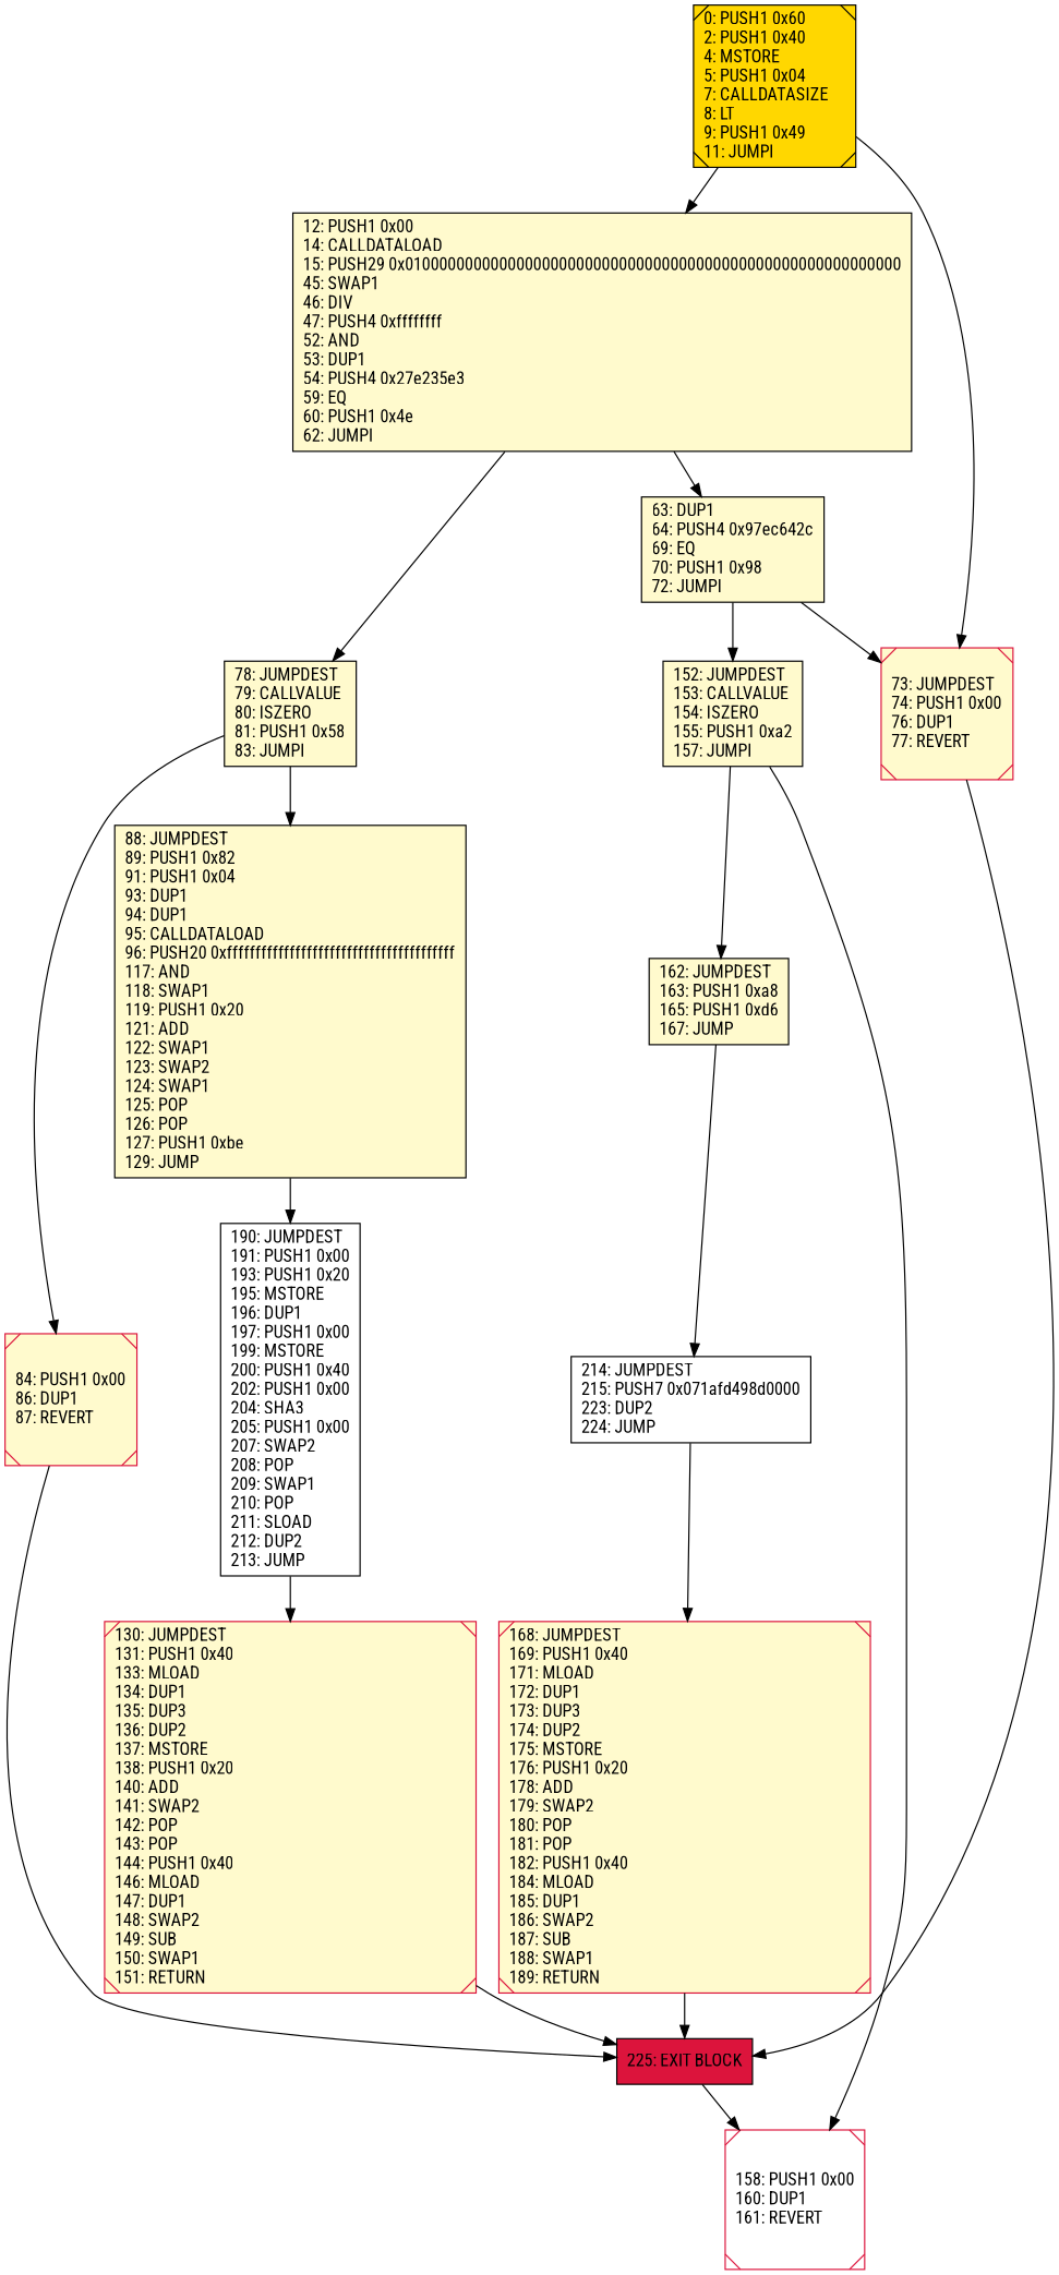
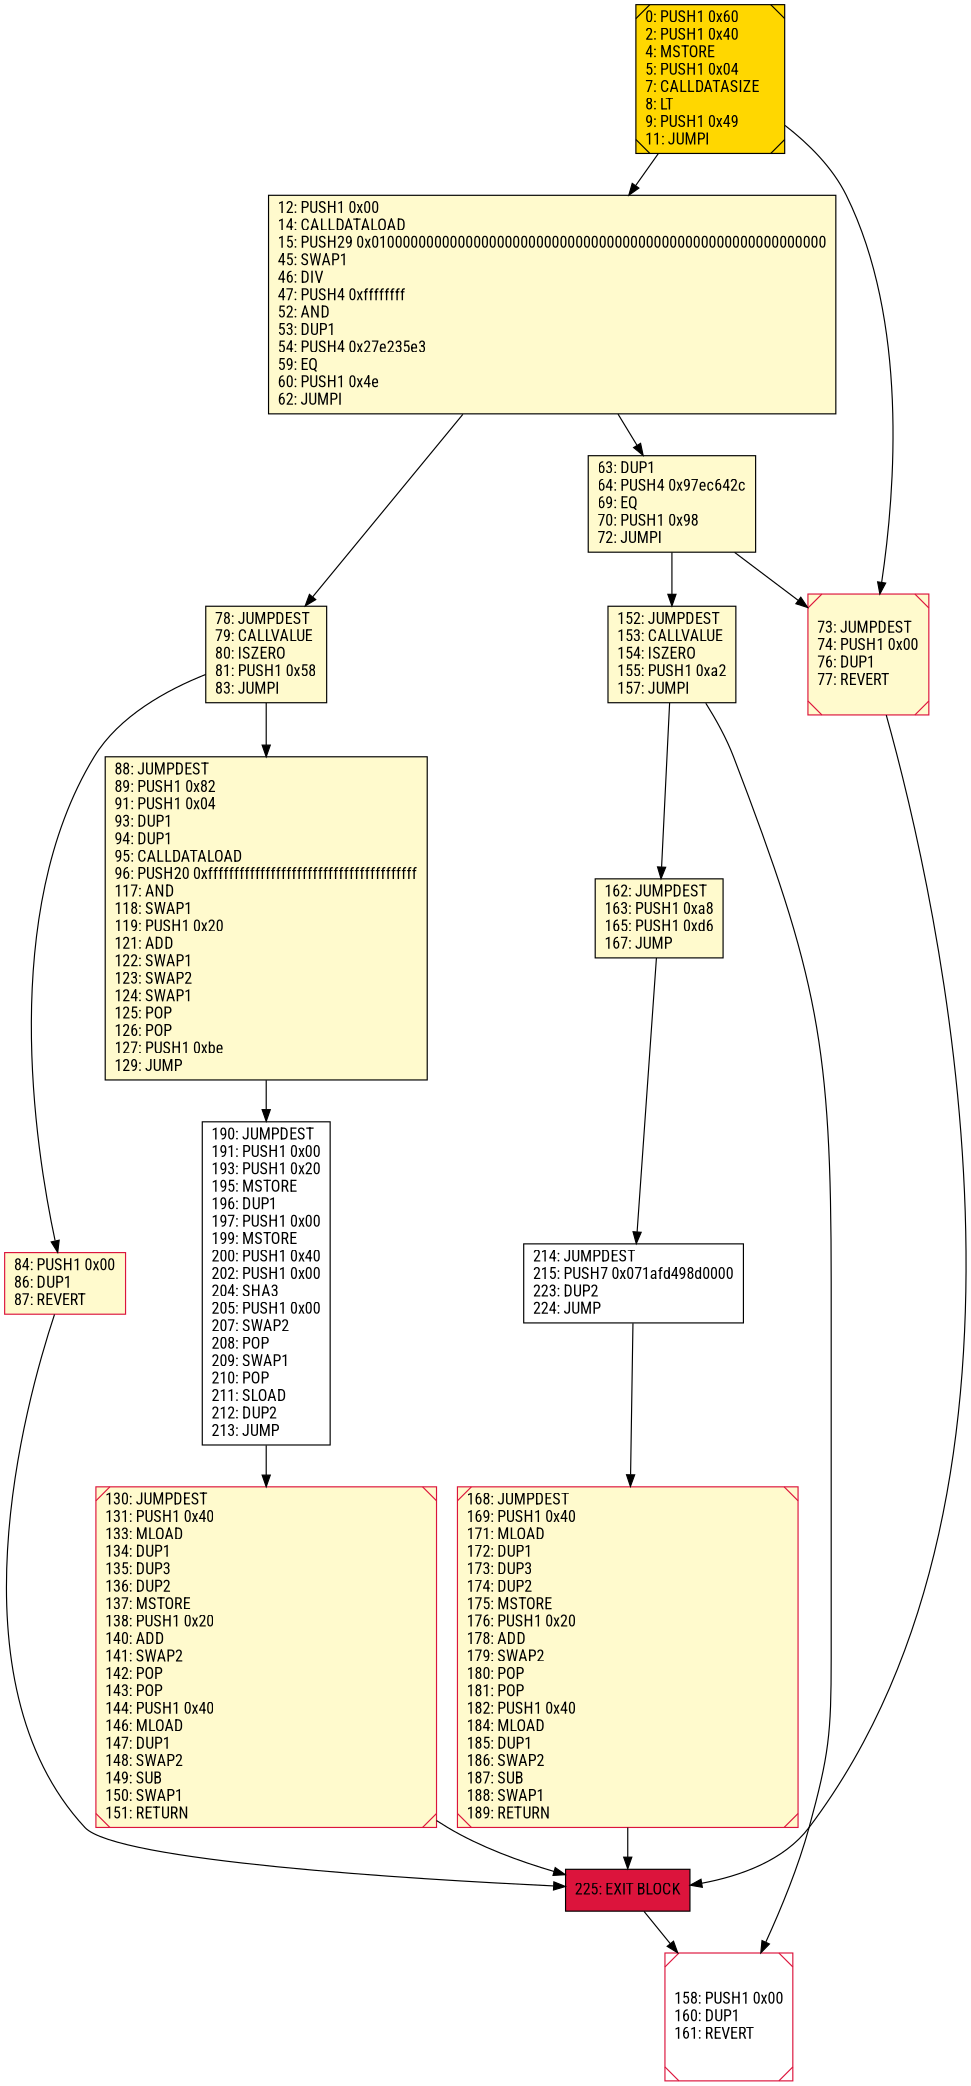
  digraph {
    fontname="Roboto Condensed"
    rankdir=UD
    node [color=black fillcolor=lemonchiffon fontcolor=black fontname="Roboto Condensed" shape=box style=filled]
    edge [fontname="Roboto Condensed"]
    n1 [fillcolor=crimson label="225: EXIT BLOCK\l"]
    n2 [color=crimson fillcolor=white label="158: PUSH1 0x00\l160: DUP1\l161: REVERT\l" shape=Msquare]
    n3 [label="162: JUMPDEST\l163: PUSH1 0xa8\l165: PUSH1 0xd6\l167: JUMP\l"]
    n4 [fillcolor=white label="214: JUMPDEST\l215: PUSH7 0x071afd498d0000\l223: DUP2\l224: JUMP\l"]
    n5 [color=crimson label="168: JUMPDEST\l169: PUSH1 0x40\l171: MLOAD\l172: DUP1\l173: DUP3\l174: DUP2\l175: MSTORE\l176: PUSH1 0x20\l178: ADD\l179: SWAP2\l180: POP\l181: POP\l182: PUSH1 0x40\l184: MLOAD\l185: DUP1\l186: SWAP2\l187: SUB\l188: SWAP1\l189: RETURN\l" shape=Msquare]
    n6 [fillcolor=white label="190: JUMPDEST\l191: PUSH1 0x00\l193: PUSH1 0x20\l195: MSTORE\l196: DUP1\l197: PUSH1 0x00\l199: MSTORE\l200: PUSH1 0x40\l202: PUSH1 0x00\l204: SHA3\l205: PUSH1 0x00\l207: SWAP2\l208: POP\l209: SWAP1\l210: POP\l211: SLOAD\l212: DUP2\l213: JUMP\l"]
    n7 [color=crimson label="130: JUMPDEST\l131: PUSH1 0x40\l133: MLOAD\l134: DUP1\l135: DUP3\l136: DUP2\l137: MSTORE\l138: PUSH1 0x20\l140: ADD\l141: SWAP2\l142: POP\l143: POP\l144: PUSH1 0x40\l146: MLOAD\l147: DUP1\l148: SWAP2\l149: SUB\l150: SWAP1\l151: RETURN\l" shape=Msquare]
    n8 [label="12: PUSH1 0x00\l14: CALLDATALOAD\l15: PUSH29 0x0100000000000000000000000000000000000000000000000000000000\l45: SWAP1\l46: DIV\l47: PUSH4 0xffffffff\l52: AND\l53: DUP1\l54: PUSH4 0x27e235e3\l59: EQ\l60: PUSH1 0x4e\l62: JUMPI\l"]
    n9 [label="78: JUMPDEST\l79: CALLVALUE\l80: ISZERO\l81: PUSH1 0x58\l83: JUMPI\l"]
    n10 [label="63: DUP1\l64: PUSH4 0x97ec642c\l69: EQ\l70: PUSH1 0x98\l72: JUMPI\l"]
    n11 [label="88: JUMPDEST\l89: PUSH1 0x82\l91: PUSH1 0x04\l93: DUP1\l94: DUP1\l95: CALLDATALOAD\l96: PUSH20 0xffffffffffffffffffffffffffffffffffffffff\l117: AND\l118: SWAP1\l119: PUSH1 0x20\l121: ADD\l122: SWAP1\l123: SWAP2\l124: SWAP1\l125: POP\l126: POP\l127: PUSH1 0xbe\l129: JUMP\l"]
-   n12 [color=crimson label="84: PUSH1 0x00\l86: DUP1\l87: REVERT\l" shape=Msquare]
+   n12 [color=crimson label="84: PUSH1 0x00\l86: DUP1\l87: REVERT\l"]
    n13 [color=crimson label="73: JUMPDEST\l74: PUSH1 0x00\l76: DUP1\l77: REVERT\l" shape=Msquare]
    n14 [label="152: JUMPDEST\l153: CALLVALUE\l154: ISZERO\l155: PUSH1 0xa2\l157: JUMPI\l"]
    n15 [fillcolor=gold label="0: PUSH1 0x60\l2: PUSH1 0x40\l4: MSTORE\l5: PUSH1 0x04\l7: CALLDATASIZE\l8: LT\l9: PUSH1 0x49\l11: JUMPI\l" shape=Msquare]
    n1 -> n2
    n3 -> n4
    n4 -> n5
    n5 -> n1
    n6 -> n7
    n7 -> n1
    n8 -> n9
    n8 -> n10
    n9 -> n11
    n9 -> n12
    n10 -> n13
    n10 -> n14
    n11 -> n6
    n12 -> n1
    n13 -> n1
    n14 -> n2
    n14 -> n3
    n15 -> n8
    n15 -> n13
  }
